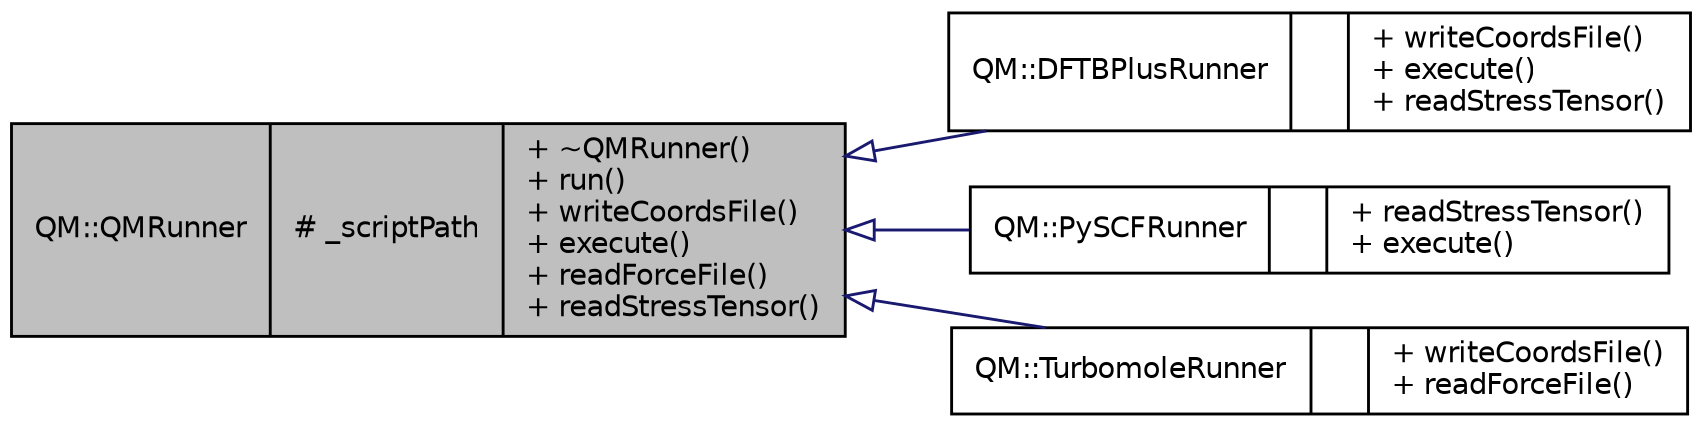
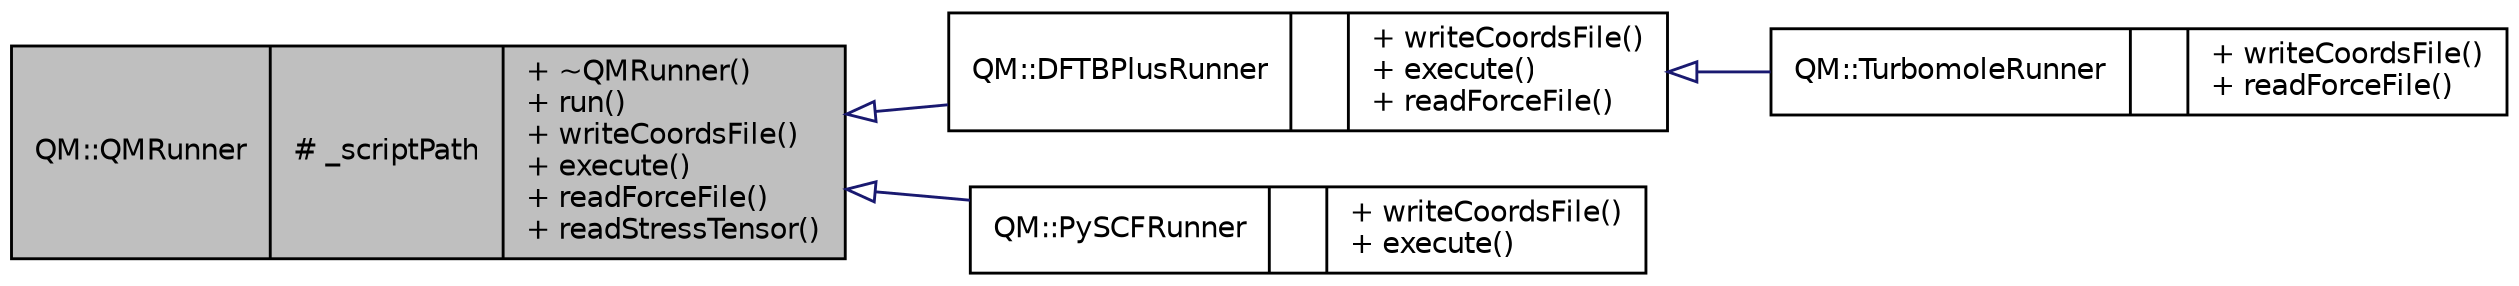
  digraph {
    rankdir=LR
    node [color=black fillcolor=white fontname=Helvetica fontsize=10 shape=record style=filled]
    edge [arrowtail=onormal color=midnightblue dir=back fontname=Helvetica fontsize=10 labelfontname=Helvetica labelfontsize=10 style=solid]
    n1 [fillcolor=grey75 fontcolor=black height=0.2 label="{QM::QMRunner\n|# _scriptPath\l|+ ~QMRunner()\l+ run()\l+ writeCoordsFile()\l+ execute()\l+ readForceFile()\l+ readStressTensor()\l}" width=0.4]
-   n2 [height=0.2 label="{QM::DFTBPlusRunner\n||+ writeCoordsFile()\l+ execute()\l+ readStressTensor()\l}" width=0.4]
-   n3 [height=0.2 label="{QM::PySCFRunner\n||+ readStressTensor()\l+ execute()\l}" width=0.4]
+   n2 [height=0.2 label="{QM::DFTBPlusRunner\n||+ writeCoordsFile()\l+ execute()\l+ readForceFile()\l}" width=0.4]
+   n3 [height=0.2 label="{QM::PySCFRunner\n||+ writeCoordsFile()\l+ execute()\l}" width=0.4]
    n4 [height=0.2 label="{QM::TurbomoleRunner\n||+ writeCoordsFile()\l+ readForceFile()\l}" width=0.4]
    n1 -> n2
    n1 -> n3
-   n1 -> n4
+   n2 -> n4
  }
